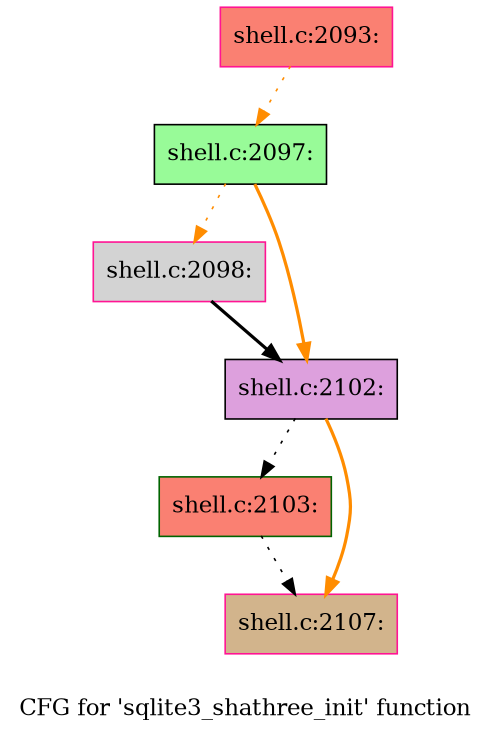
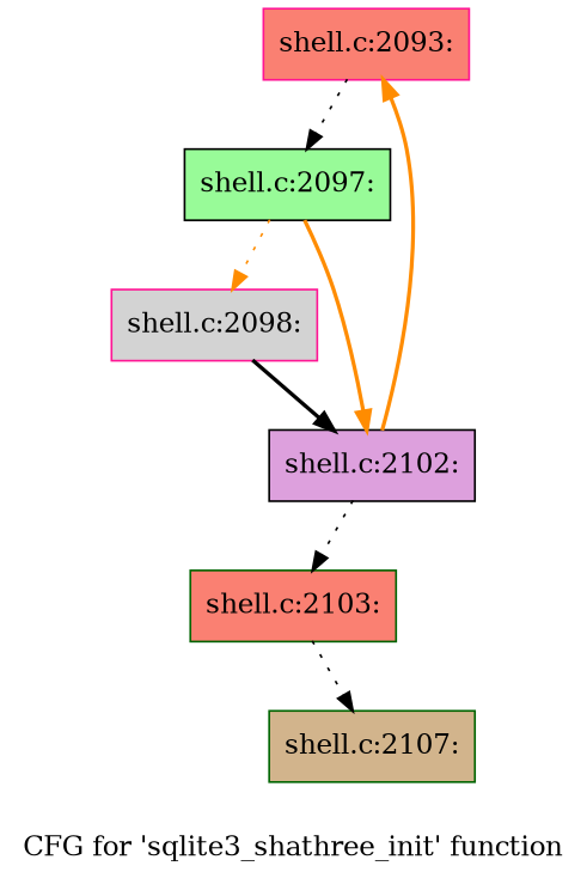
  digraph {
    label="CFG for 'sqlite3_shathree_init' function"
    node [color=deeppink fillcolor=salmon shape=record style=filled]
    edge [color=black style=dotted]
    n1 [label="{shell.c:2093:}"]
    n2 [color=black fillcolor=palegreen label="{shell.c:2097:}"]
    n3 [fillcolor=lightgrey label="{shell.c:2098:}"]
    n4 [color=black fillcolor=plum label="{shell.c:2102:}"]
    n5 [color=darkgreen label="{shell.c:2103:}"]
-   n6 [fillcolor=tan label="{shell.c:2107:}"]
-   n1 -> n2 [color=darkorange]
+   n6 [color=darkgreen fillcolor=tan label="{shell.c:2107:}"]
+   n1 -> n2
    n2 -> n3 [color=darkorange]
    n2 -> n4 [color=darkorange style=bold]
    n3 -> n4 [style=bold]
    n4 -> n5
-   n4 -> n6 [color=darkorange style=bold]
+   n4 -> n1 [color=darkorange style=bold]
    n5 -> n6
  }
